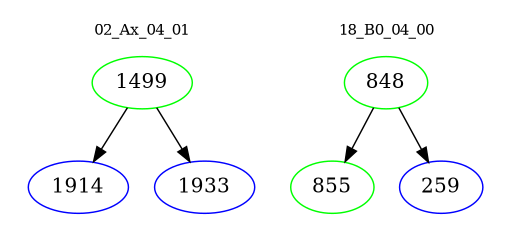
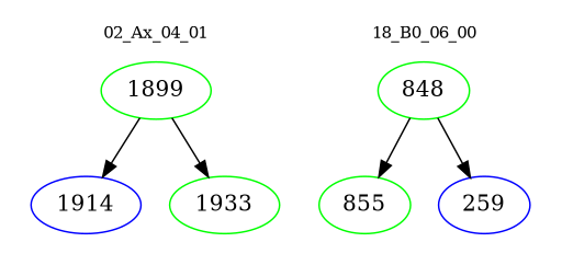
  digraph {
    node [color=green]
    edge [color=black]
-   n1 [label=1499]
+   n1 [label=1899]
    n2 [color=blue label=1914]
-   n3 [color=blue label=1933]
+   n3 [label=1933]
    n4 [label=848]
    n5 [label=855]
    n6 [color=blue label=259]
    subgraph cluster_1 {
      color=white
      fontsize=10
      label="02_Ax_04_01"
      n1
      n2
      n3
    }
    subgraph cluster_2 {
      color=white
      fontsize=10
-     label="18_B0_04_00"
+     label="18_B0_06_00"
      n4
      n5
      n6
    }
    n1 -> n2
    n1 -> n3
    n4 -> n5
    n4 -> n6
  }
